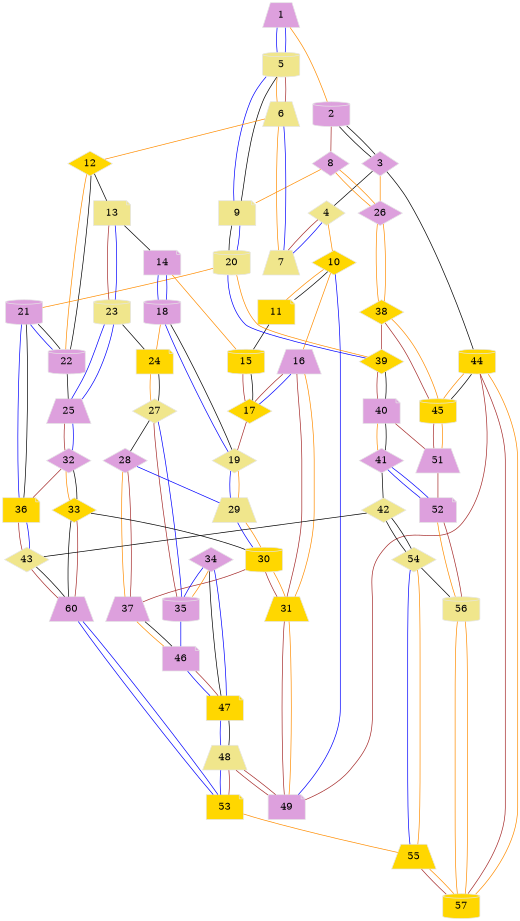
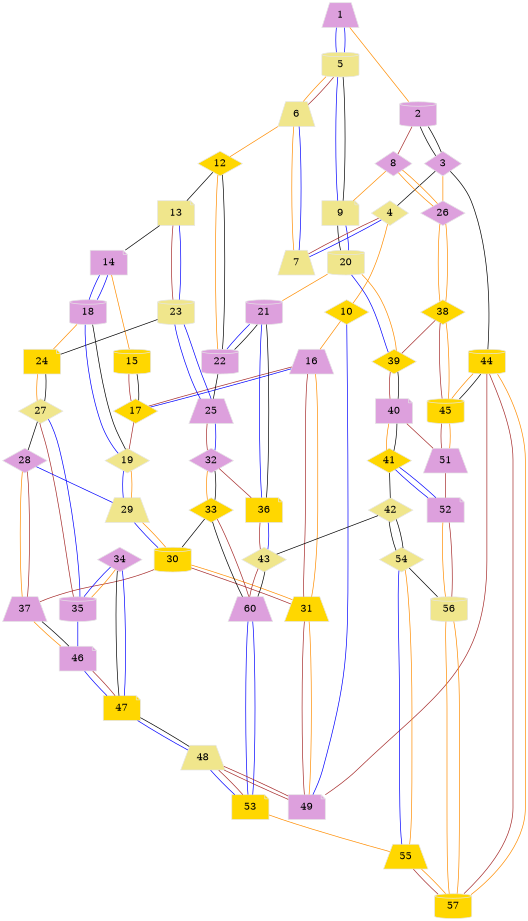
  graph {
    node [color=gray90 fillcolor=plum shape=diamond style=filled]
    edge [color=darkorange]
    1 [shape=trapezium]
    2 [shape=cylinder]
    5 [fillcolor=khaki shape=cylinder]
    3
    8
    6 [fillcolor=khaki shape=trapezium]
    9 [fillcolor=khaki shape=note]
    4 [fillcolor=khaki]
    26
    44 [fillcolor=gold shape=cylinder]
    7 [fillcolor=khaki shape=trapezium]
    10 [fillcolor=gold]
    38 [fillcolor=gold]
    49 [shape=note]
    45 [fillcolor=gold shape=cylinder]
    57 [fillcolor=gold shape=cylinder]
-   11 [fillcolor=gold shape=note]
    16 [shape=trapezium]
    12 [fillcolor=gold]
    20 [fillcolor=khaki shape=cylinder]
    13 [fillcolor=khaki shape=note]
    22 [shape=cylinder]
    21 [shape=cylinder]
    39 [fillcolor=gold]
    15 [fillcolor=gold shape=cylinder]
    17 [fillcolor=gold]
    31 [fillcolor=gold shape=trapezium]
    14 [shape=note]
    23 [fillcolor=khaki shape=cylinder]
    25 [shape=trapezium]
    18 [shape=cylinder]
    24 [fillcolor=gold shape=note]
    19 [fillcolor=khaki]
    29 [fillcolor=khaki shape=trapezium]
    27 [fillcolor=khaki]
    30 [fillcolor=gold shape=cylinder]
    36 [fillcolor=gold shape=note]
    40 [shape=note]
    43 [fillcolor=khaki]
    32
    28
    35 [shape=cylinder]
    33 [fillcolor=gold]
    37 [shape=trapezium]
    46 [shape=note]
    n46 [label=60 shape=trapezium]
    34
    47 [fillcolor=gold shape=note]
    53 [fillcolor=gold shape=note]
    48 [fillcolor=khaki shape=trapezium]
    51 [shape=trapezium]
-   41
+   41 [fillcolor=gold]
    42 [fillcolor=khaki]
    52 [shape=note]
    54 [fillcolor=khaki]
    56 [fillcolor=khaki shape=cylinder]
    55 [fillcolor=gold shape=trapezium]
    1 -- 2
    1 -- 5 [color=blue]
    1 -- 5 [color=blue]
    2 -- 3 [color=black]
    2 -- 3 [color=black]
    2 -- 8 [color=brown]
    5 -- 6
    5 -- 6 [color=brown]
    5 -- 9 [color=blue]
    5 -- 9 [color=black]
    3 -- 4 [color=black]
    3 -- 26
    3 -- 44 [color=black]
    8 -- 9
    8 -- 26
    8 -- 26
    6 -- 7
    6 -- 7 [color=blue]
    6 -- 12
    9 -- 20 [color=black]
    9 -- 20 [color=blue]
    4 -- 7 [color=brown]
    4 -- 7 [color=blue]
    4 -- 10
    26 -- 38
    26 -- 38
    44 -- 49 [color=brown]
    44 -- 45
    44 -- 45 [color=black]
    44 -- 57 [color=brown]
    44 -- 57
    10 -- 49 [color=blue]
-   10 -- 11
-   10 -- 11 [color=black]
    10 -- 16
    38 -- 45 [color=brown]
    38 -- 45
    38 -- 39 [color=brown]
    45 -- 51 [color=brown]
    45 -- 51
-   11 -- 15 [color=black]
    16 -- 17 [color=brown]
    16 -- 17 [color=blue]
    16 -- 31 [color=brown]
    16 -- 31
    12 -- 13 [color=black]
    12 -- 22
    12 -- 22 [color=black]
    20 -- 21
    20 -- 39 [color=blue]
    20 -- 39
    13 -- 14 [color=black]
    13 -- 23 [color=brown]
    13 -- 23 [color=blue]
    22 -- 25 [color=black]
    21 -- 22 [color=blue]
    21 -- 22 [color=black]
    21 -- 36 [color=blue]
    21 -- 36 [color=black]
    39 -- 40 [color=brown]
    39 -- 40 [color=black]
    15 -- 17 [color=brown]
    15 -- 17 [color=black]
    17 -- 19 [color=brown]
    31 -- 49 [color=brown]
    31 -- 49
    14 -- 15
    14 -- 18 [color=blue]
    14 -- 18 [color=blue]
    23 -- 25 [color=blue]
    23 -- 25 [color=blue]
    23 -- 24 [color=black]
    25 -- 32 [color=brown]
    25 -- 32 [color=blue]
    18 -- 24
    18 -- 19 [color=blue]
    18 -- 19 [color=black]
    24 -- 27
    24 -- 27 [color=black]
    19 -- 29 [color=blue]
    19 -- 29
    29 -- 30 [color=blue]
    29 -- 30
    27 -- 28 [color=black]
    27 -- 35 [color=brown]
    27 -- 35 [color=blue]
    30 -- 31 [color=brown]
    30 -- 31
    30 -- 37 [color=brown]
    36 -- 43 [color=brown]
    36 -- 43 [color=blue]
    40 -- 51 [color=brown]
    40 -- 41
    40 -- 41 [color=black]
    43 -- n46 [color=brown]
    43 -- n46 [color=black]
    32 -- 36 [color=brown]
    32 -- 33
    32 -- 33 [color=black]
    28 -- 29 [color=blue]
    28 -- 37
    28 -- 37 [color=brown]
    35 -- 46 [color=blue]
    33 -- 30 [color=black]
    33 -- n46 [color=black]
    33 -- n46 [color=brown]
    37 -- 46
    37 -- 46 [color=black]
    46 -- 47 [color=blue]
    46 -- 47 [color=brown]
    n46 -- 53 [color=blue]
    n46 -- 53 [color=blue]
    34 -- 35 [color=blue]
    34 -- 35
    34 -- 47 [color=black]
    34 -- 47 [color=blue]
    47 -- 48 [color=blue]
    47 -- 48 [color=black]
    53 -- 55
    48 -- 49 [color=brown]
    48 -- 49 [color=brown]
    48 -- 53 [color=blue]
    48 -- 53 [color=brown]
    51 -- 52 [color=brown]
    41 -- 42 [color=black]
    41 -- 52 [color=blue]
    41 -- 52 [color=blue]
    42 -- 43 [color=black]
    42 -- 54 [color=black]
    42 -- 54 [color=black]
    52 -- 56
    52 -- 56 [color=brown]
    54 -- 56 [color=black]
    54 -- 55 [color=blue]
    54 -- 55
    56 -- 57
    56 -- 57
    55 -- 57 [color=brown]
    55 -- 57
  }
